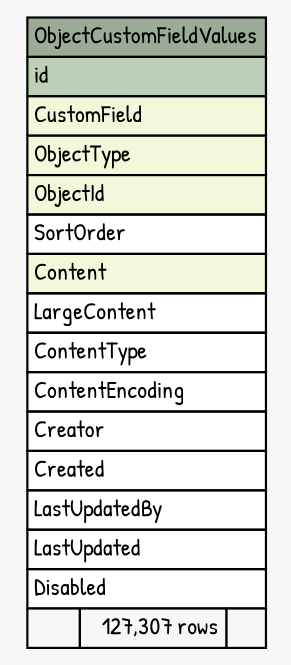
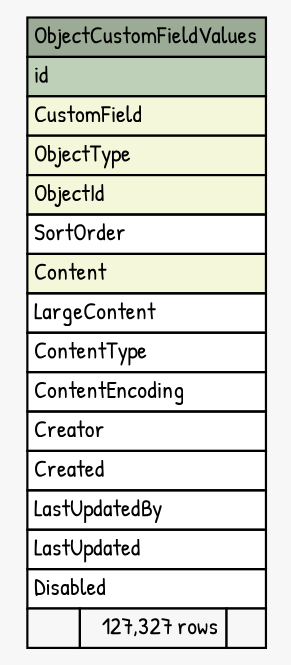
  digraph {
    bgcolor="#f7f7f7"
    fontname="Patrick Hand"
    fontsize=11
    nodesep=0.18
    rankdir=RL
    ranksep=0.46
-   n1 [fontname="Patrick Hand" fontsize=11 label=<     <TABLE BORDER="0" CELLBORDER="1" CELLSPACING="0" BGCOLOR="#ffffff">       <TR><TD COLSPAN="3" BGCOLOR="#9bab96" ALIGN="CENTER">ObjectCustomFieldValues</TD></TR>       <TR><TD PORT="id" COLSPAN="3" BGCOLOR="#bed1b8" ALIGN="LEFT">id</TD></TR>       <TR><TD PORT="CustomField" COLSPAN="3" BGCOLOR="#f4f7da" ALIGN="LEFT">CustomField</TD></TR>       <TR><TD PORT="ObjectType" COLSPAN="3" BGCOLOR="#f4f7da" ALIGN="LEFT">ObjectType</TD></TR>       <TR><TD PORT="ObjectId" COLSPAN="3" BGCOLOR="#f4f7da" ALIGN="LEFT">ObjectId</TD></TR>       <TR><TD PORT="SortOrder" COLSPAN="3" ALIGN="LEFT">SortOrder</TD></TR>       <TR><TD PORT="Content" COLSPAN="3" BGCOLOR="#f4f7da" ALIGN="LEFT">Content</TD></TR>       <TR><TD PORT="LargeContent" COLSPAN="3" ALIGN="LEFT">LargeContent</TD></TR>       <TR><TD PORT="ContentType" COLSPAN="3" ALIGN="LEFT">ContentType</TD></TR>       <TR><TD PORT="ContentEncoding" COLSPAN="3" ALIGN="LEFT">ContentEncoding</TD></TR>       <TR><TD PORT="Creator" COLSPAN="3" ALIGN="LEFT">Creator</TD></TR>       <TR><TD PORT="Created" COLSPAN="3" ALIGN="LEFT">Created</TD></TR>       <TR><TD PORT="LastUpdatedBy" COLSPAN="3" ALIGN="LEFT">LastUpdatedBy</TD></TR>       <TR><TD PORT="LastUpdated" COLSPAN="3" ALIGN="LEFT">LastUpdated</TD></TR>       <TR><TD PORT="Disabled" COLSPAN="3" ALIGN="LEFT">Disabled</TD></TR>       <TR><TD ALIGN="LEFT" BGCOLOR="#f7f7f7">  </TD><TD ALIGN="RIGHT" BGCOLOR="#f7f7f7">127,307 rows</TD><TD ALIGN="RIGHT" BGCOLOR="#f7f7f7">  </TD></TR>     </TABLE>> shape=plaintext]
+   n1 [fontname="Patrick Hand" fontsize=11 label=<     <TABLE BORDER="0" CELLBORDER="1" CELLSPACING="0" BGCOLOR="#ffffff">       <TR><TD COLSPAN="3" BGCOLOR="#9bab96" ALIGN="CENTER">ObjectCustomFieldValues</TD></TR>       <TR><TD PORT="id" COLSPAN="3" BGCOLOR="#bed1b8" ALIGN="LEFT">id</TD></TR>       <TR><TD PORT="CustomField" COLSPAN="3" BGCOLOR="#f4f7da" ALIGN="LEFT">CustomField</TD></TR>       <TR><TD PORT="ObjectType" COLSPAN="3" BGCOLOR="#f4f7da" ALIGN="LEFT">ObjectType</TD></TR>       <TR><TD PORT="ObjectId" COLSPAN="3" BGCOLOR="#f4f7da" ALIGN="LEFT">ObjectId</TD></TR>       <TR><TD PORT="SortOrder" COLSPAN="3" ALIGN="LEFT">SortOrder</TD></TR>       <TR><TD PORT="Content" COLSPAN="3" BGCOLOR="#f4f7da" ALIGN="LEFT">Content</TD></TR>       <TR><TD PORT="LargeContent" COLSPAN="3" ALIGN="LEFT">LargeContent</TD></TR>       <TR><TD PORT="ContentType" COLSPAN="3" ALIGN="LEFT">ContentType</TD></TR>       <TR><TD PORT="ContentEncoding" COLSPAN="3" ALIGN="LEFT">ContentEncoding</TD></TR>       <TR><TD PORT="Creator" COLSPAN="3" ALIGN="LEFT">Creator</TD></TR>       <TR><TD PORT="Created" COLSPAN="3" ALIGN="LEFT">Created</TD></TR>       <TR><TD PORT="LastUpdatedBy" COLSPAN="3" ALIGN="LEFT">LastUpdatedBy</TD></TR>       <TR><TD PORT="LastUpdated" COLSPAN="3" ALIGN="LEFT">LastUpdated</TD></TR>       <TR><TD PORT="Disabled" COLSPAN="3" ALIGN="LEFT">Disabled</TD></TR>       <TR><TD ALIGN="LEFT" BGCOLOR="#f7f7f7">  </TD><TD ALIGN="RIGHT" BGCOLOR="#f7f7f7">127,327 rows</TD><TD ALIGN="RIGHT" BGCOLOR="#f7f7f7">  </TD></TR>     </TABLE>> shape=plaintext]
  }
